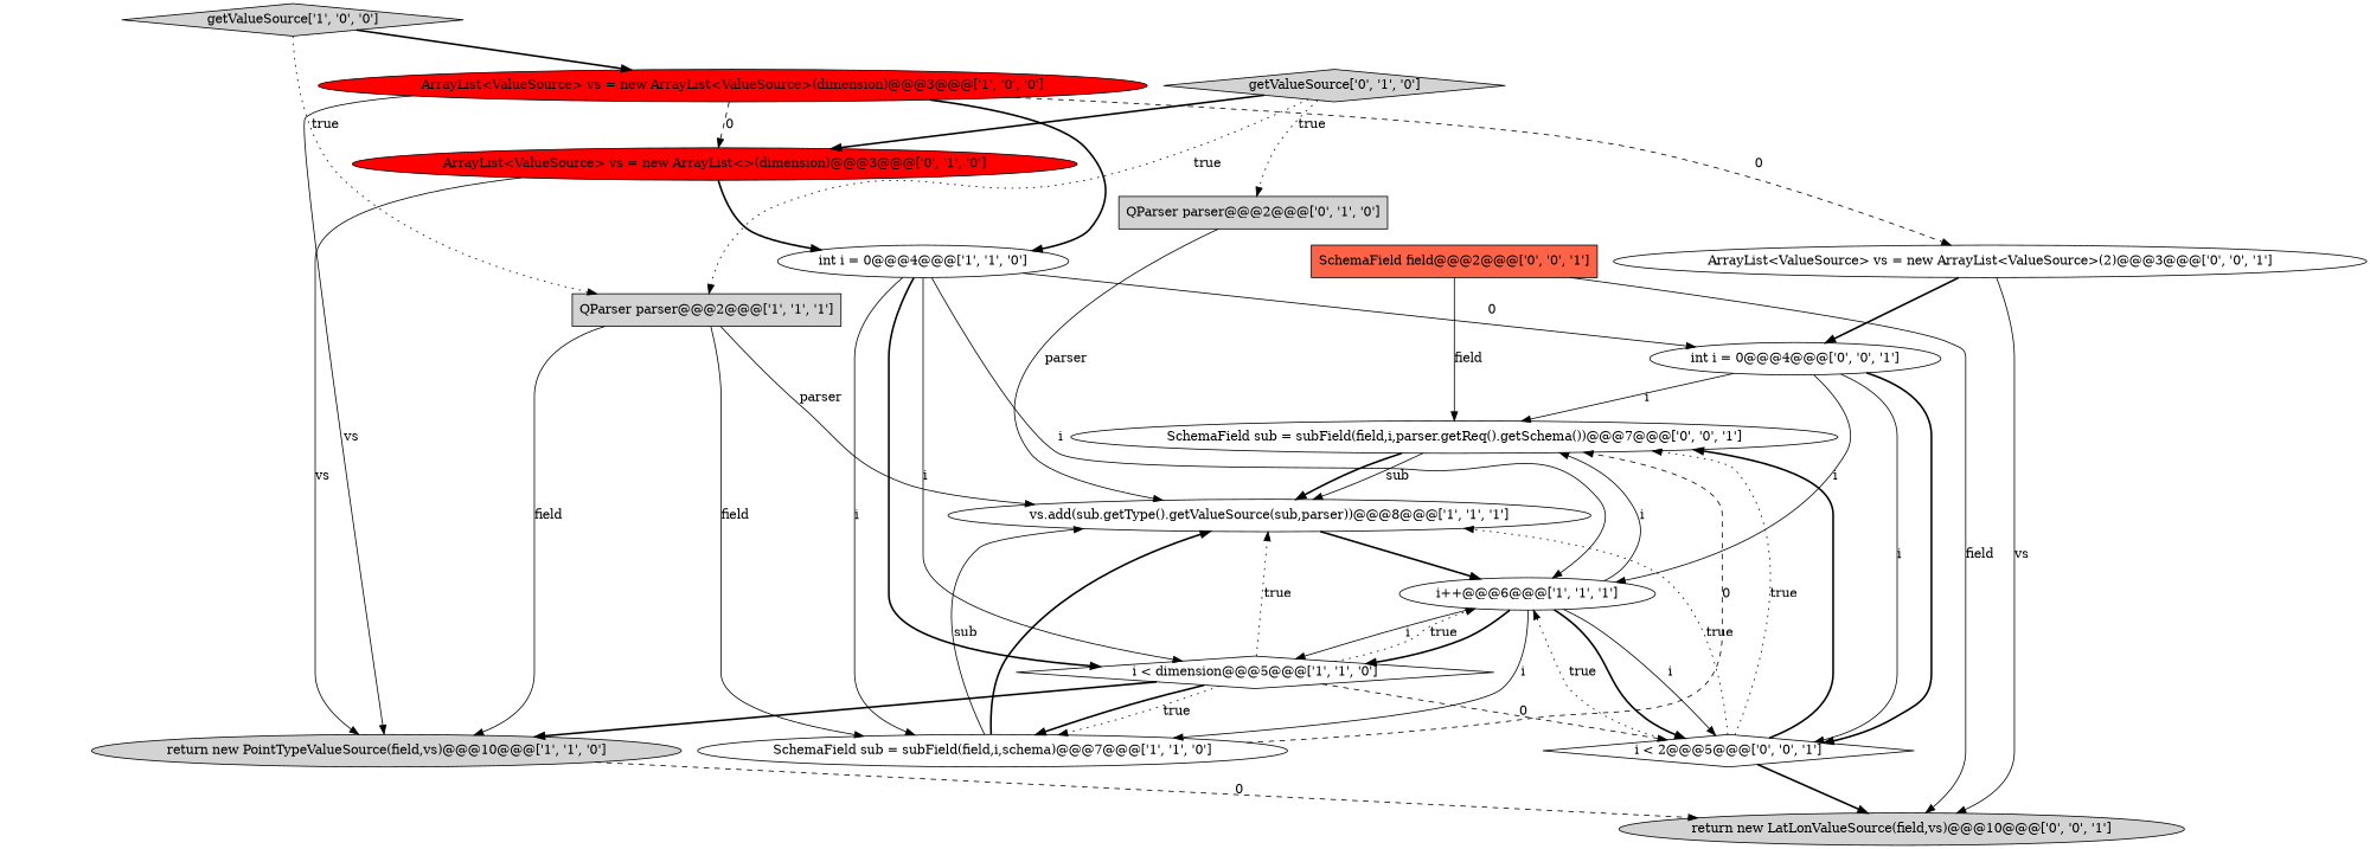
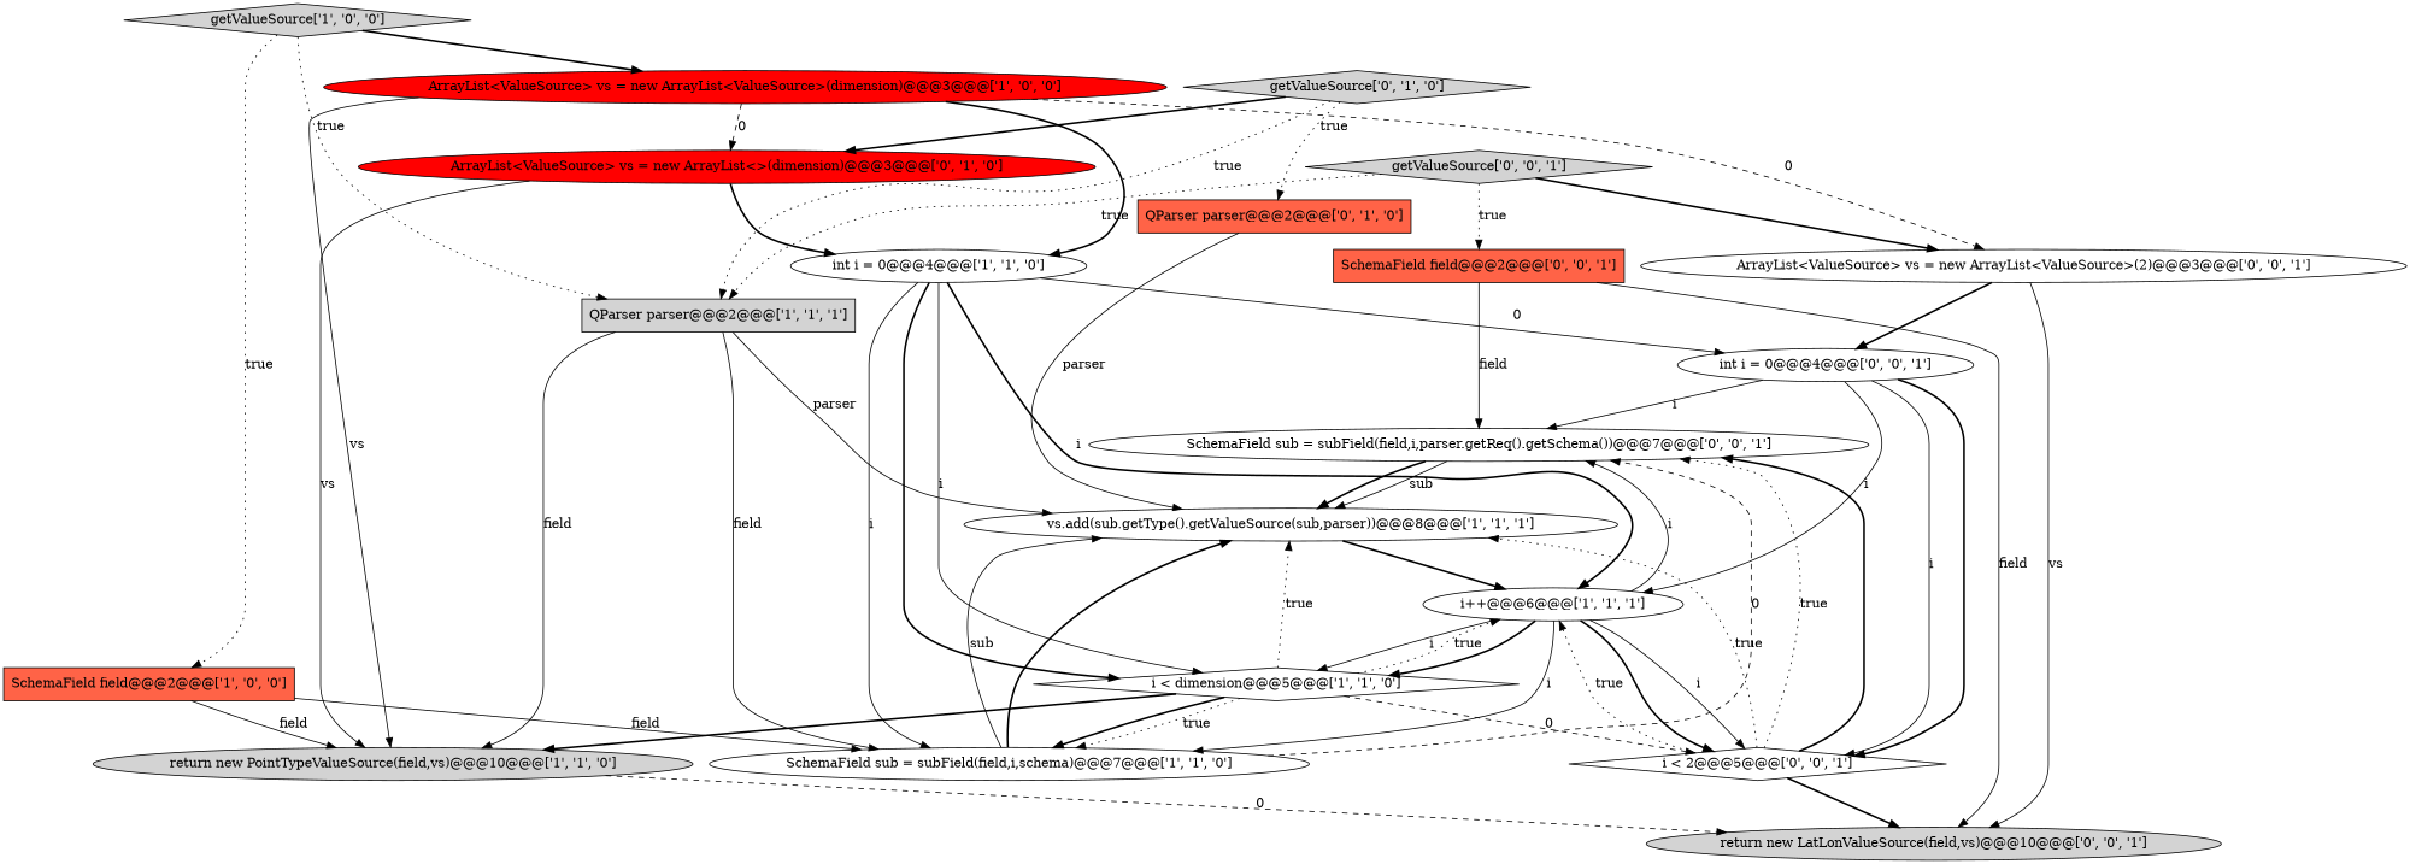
  digraph {
    node [fillcolor=white shape=ellipse style=filled]
    edge [style=solid]
    n1 [fillcolor=tomato label="SchemaField field@@@2@@@['0', '0', '1']" shape=box]
    n2 [fillcolor=lightgray label="return new LatLonValueSource(field,vs)@@@10@@@['0', '0', '1']"]
    n3 [label="SchemaField sub = subField(field,i,parser.getReq().getSchema())@@@7@@@['0', '0', '1']"]
    n4 [label="vs.add(sub.getType().getValueSource(sub,parser))@@@8@@@['1', '1', '1']"]
+   n5 [fillcolor=tomato label="SchemaField field@@@2@@@['1', '0', '0']" shape=box]
    n6 [fillcolor=lightgray label="return new PointTypeValueSource(field,vs)@@@10@@@['1', '1', '0']"]
    n7 [label="SchemaField sub = subField(field,i,schema)@@@7@@@['1', '1', '0']"]
    n8 [fillcolor=lightgray label="getValueSource['1', '0', '0']" shape=diamond]
    n9 [fillcolor=lightgray label="QParser parser@@@2@@@['1', '1', '1']" shape=box]
    n10 [fillcolor=red label="ArrayList<ValueSource> vs = new ArrayList<ValueSource>(dimension)@@@3@@@['1', '0', '0']"]
    n11 [label="ArrayList<ValueSource> vs = new ArrayList<ValueSource>(2)@@@3@@@['0', '0', '1']"]
    n12 [label="int i = 0@@@4@@@['1', '1', '0']"]
    n13 [fillcolor=red label="ArrayList<ValueSource> vs = new ArrayList<>(dimension)@@@3@@@['0', '1', '0']"]
    n14 [label="i++@@@6@@@['1', '1', '1']"]
    n15 [label="int i = 0@@@4@@@['0', '0', '1']"]
    n16 [label="i < 2@@@5@@@['0', '0', '1']" shape=diamond]
    n17 [label="i < dimension@@@5@@@['1', '1', '0']" shape=diamond]
    n18 [fillcolor=lightgray label="getValueSource['0', '1', '0']" shape=diamond]
-   n19 [fillcolor=lightgray label="QParser parser@@@2@@@['0', '1', '0']" shape=box]
+   n19 [fillcolor=tomato label="QParser parser@@@2@@@['0', '1', '0']" shape=box]
+   n20 [fillcolor=lightgray label="getValueSource['0', '0', '1']" shape=diamond]
    n1 -> n2 [label=field]
    n1 -> n3 [label=field]
    n3 -> n4 [style=bold]
    n3 -> n4 [label=sub]
    n4 -> n14 [style=bold]
+   n5 -> n6 [label=field]
+   n5 -> n7 [label=field]
    n6 -> n2 [label=0 style=dashed]
    n7 -> n3 [label=0 style=dashed]
    n7 -> n4 [label=sub]
    n7 -> n4 [style=bold]
+   n8 -> n5 [label=true style=dotted]
    n8 -> n9 [label=true style=dotted]
    n8 -> n10 [style=bold]
    n9 -> n4 [label=parser]
    n9 -> n6 [label=field]
    n9 -> n7 [label=field]
    n10 -> n6 [label=vs]
    n10 -> n11 [label=0 style=dashed]
    n10 -> n12 [style=bold]
    n10 -> n13 [label=0 style=dashed]
    n11 -> n2 [label=vs]
    n11 -> n15 [style=bold]
    n12 -> n7 [label=i]
-   n12 -> n14 [label=i]
+   n12 -> n14 [label=i style=bold]
    n12 -> n15 [label=0]
    n12 -> n17 [label=i]
    n12 -> n17 [style=bold]
    n13 -> n6 [label=vs]
    n13 -> n12 [style=bold]
    n14 -> n3 [label=i]
    n14 -> n7 [label=i]
    n14 -> n16 [style=bold]
    n14 -> n16 [label=i]
    n14 -> n17 [style=bold]
    n14 -> n17 [label=i]
    n15 -> n3 [label=i]
    n15 -> n14 [label=i]
    n15 -> n16 [label=i]
    n15 -> n16 [style=bold]
    n16 -> n2 [style=bold]
    n16 -> n3 [label=true style=dotted]
    n16 -> n3 [style=bold]
    n16 -> n4 [label=true style=dotted]
    n16 -> n14 [label=true style=dotted]
    n17 -> n4 [label=true style=dotted]
    n17 -> n6 [style=bold]
    n17 -> n7 [style=bold]
    n17 -> n7 [label=true style=dotted]
    n17 -> n14 [label=true style=dotted]
    n17 -> n16 [label=0 style=dashed]
    n18 -> n9 [label=true style=dotted]
    n18 -> n13 [style=bold]
    n18 -> n19 [label=true style=dotted]
    n19 -> n4 [label=parser]
+   n20 -> n1 [label=true style=dotted]
+   n20 -> n9 [label=true style=dotted]
+   n20 -> n11 [style=bold]
  }
